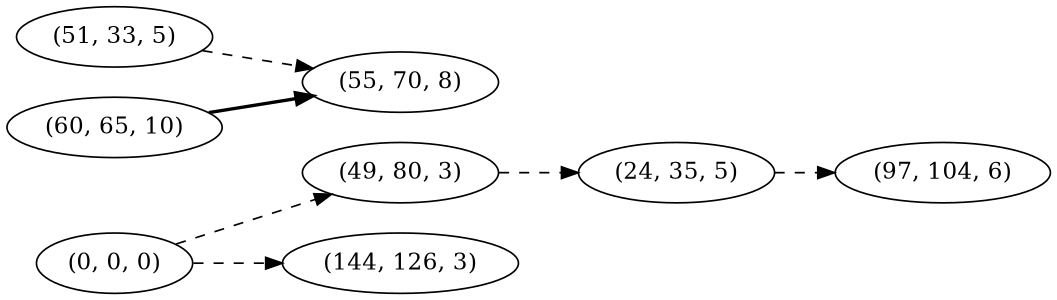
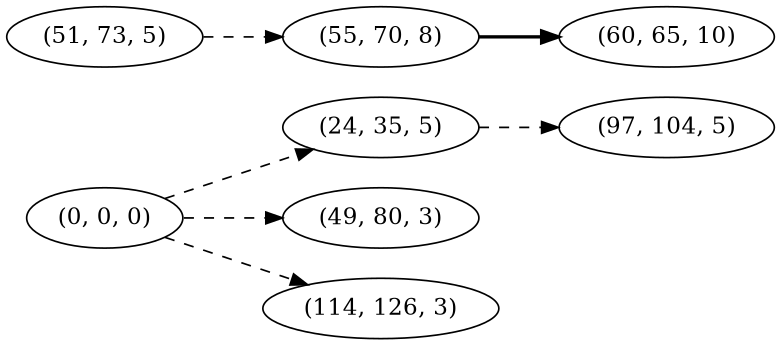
  digraph {
    rankdir=LR
    edge [style=dashed]
    "(0, 0, 0)"
    "(24, 35, 5)"
    "(49, 80, 3)"
-   "(114, 126, 3)" [label="(144, 126, 3)"]
-   "(97, 104, 5)" [label="(97, 104, 6)"]
-   "(51, 73, 5)" [label="(51, 33, 5)"]
+   "(114, 126, 3)"
+   "(97, 104, 5)"
+   "(51, 73, 5)"
    "(55, 70, 8)"
    "(60, 65, 10)"
-   "(49, 80, 3)" -> "(24, 35, 5)"
+   "(0, 0, 0)" -> "(24, 35, 5)"
    "(0, 0, 0)" -> "(49, 80, 3)"
    "(0, 0, 0)" -> "(114, 126, 3)"
    "(24, 35, 5)" -> "(97, 104, 5)"
    "(51, 73, 5)" -> "(55, 70, 8)"
-   "(60, 65, 10)" -> "(55, 70, 8)" [style=bold]
+   "(55, 70, 8)" -> "(60, 65, 10)" [style=bold]
  }
